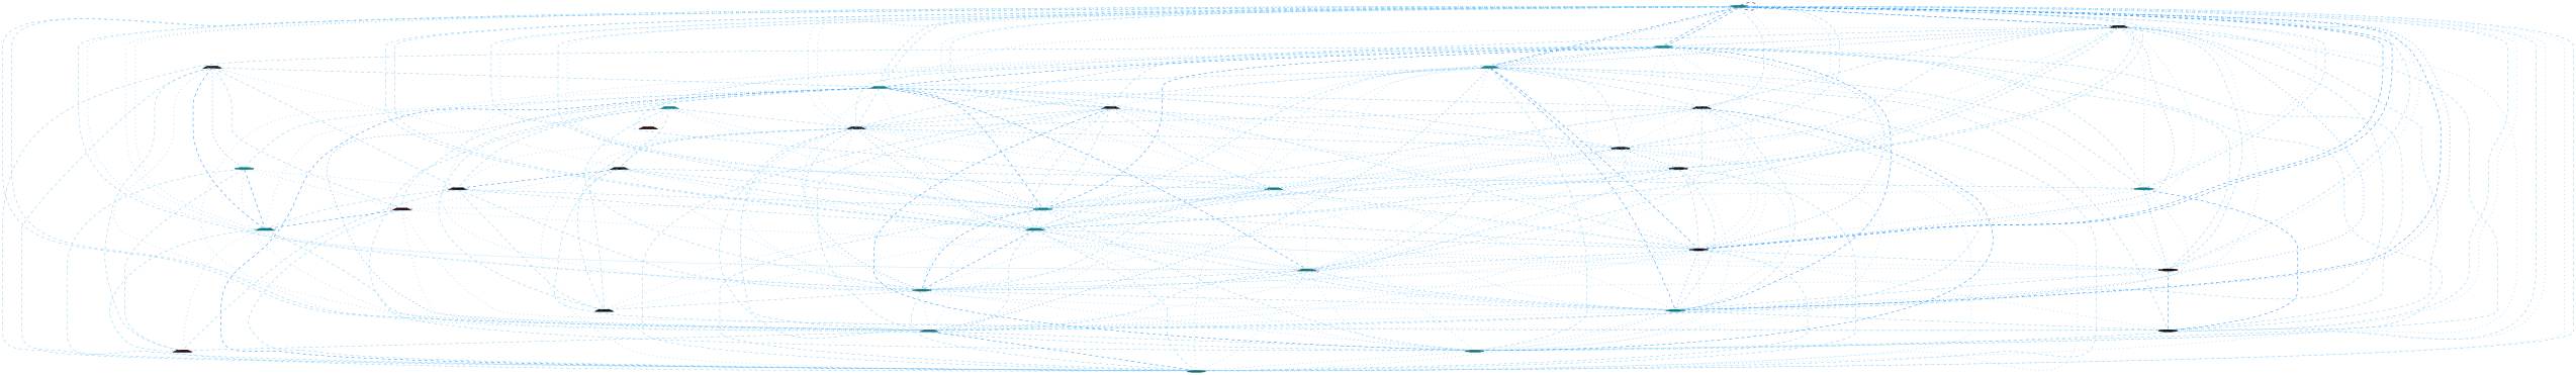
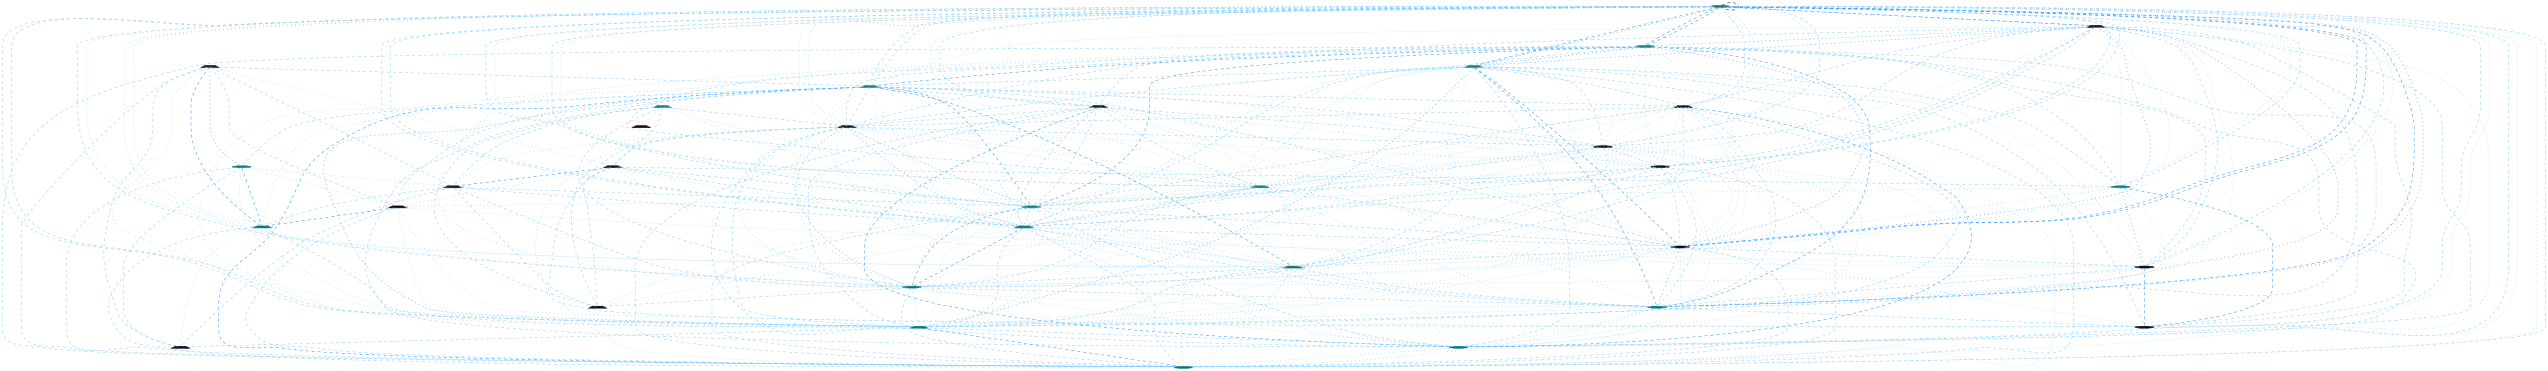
  graph {
    fontname="Roboto Condensed"
    node [color=teal fixedsize=true fontcolor="#8b7d6b" fontname="Roboto Condensed" fontsize=4 shape=trapezium style=filled]
    edge [color="#87cefa" fontname="Roboto Condensed" style=dashed w=1]
    "1_lower_rate_on_million " [height=.06 shape=octagon width=.5]
    "1_set_rate_on_refund " [color=black height=.06 width=.5]
    "1_plai_role_in_fuel " [color=black height=.06 width=.5]
    "1_reduc_rate_on_incom " [height=.06 shape=octagon width=.5]
    "1_be_rule_of_dai " [height=.06 width=.5]
    "1_have_rate_on_vote " [height=.06 width=.5]
    "1_reduc_rate_in_entitynam " [height=.06 width=.5]
    "0_earn_rate_for_period " [color=black height=.06 width=.5]
    "1_occupi_role_in_societi " [height=.06 shape=octagon width=.5]
    "0_charg_rate_for_insur " [color=black height=.06 width=.5]
    "1_underst_rate_of_growth " [color=black height=.06 width=.5]
    "1_plai_report_of_tension " [color=black height=.06 width=.5]
    "1_downsiz_role_of_parastat " [color=black height=.06 width=.5]
    "0_boost_rate_to_% " [color=black height=.06 shape=octagon width=.5]
    "1_scrutin_report_on_product " [height=.06 shape=octagon width=.5]
    "0_restor_rate_to_level " [color=black height=.06 shape=octagon width=.5]
    "0_cut_rate_by_point " [height=.06 width=.5]
    "1_reduc_rate_of_increas " [height=.06 shape=octagon width=.5]
    "0_ran_report_in_yearnum " [color=black fontcolor="#b22222" height=.06 width=.5]
    "0_ha_rate_on_morn " [color=black fontcolor="#b22222" height=.06 shape=octagon width=.5]
    "0_receiv_rate_from_entitynam " [fontcolor="#b22222" height=.06 width=.5]
    "0_stop_report_on_street " [color=black fontcolor="#b22222" height=.06 shape=octagon width=.5]
    "0_choos_rate_of_rebat " [fontcolor="#b22222" height=.06 shape=octagon width=.5]
    "0_have_rate_in_year " [fontcolor="#b22222" height=.06 width=.5]
    "0_assum_role_after_year " [color=black fontcolor="#b22222" height=.06 width=.5]
    "0_had_rate_for_yield " [fontcolor="#b22222" height=.06 shape=octagon width=.5]
    "0_hail_rule_as_victori " [color=black fontcolor="#b22222" height=.06 width=.5]
    "0_pai_rate_in_quarter " [fontcolor="#b22222" height=.06 shape=octagon width=.5]
    "1_compar_rate_of_group " [fontcolor="#2f4f4f" height=.06 width=.5]
    "1_downgrad_rate_on_debt " [fontcolor="#2f4f4f" height=.06 shape=octagon width=.5]
    "1_includ_report_on_trade " [color=black fontcolor="#2f4f4f" height=.06 shape=octagon width=.5]
    "1_portrai_role_in_yearnum " [fontcolor="#2f4f4f" height=.06 width=.5]
    "1_'s_risk_of_messag " [color=black fontcolor="#2f4f4f" height=.06 width=.5]
    subgraph sub_1 {
      "1_lower_rate_on_million "
      "1_set_rate_on_refund "
      "1_plai_role_in_fuel "
      "1_reduc_rate_on_incom "
      "1_be_rule_of_dai "
      "1_have_rate_on_vote "
      "1_reduc_rate_in_entitynam "
      "0_earn_rate_for_period "
      "1_occupi_role_in_societi "
      "0_charg_rate_for_insur "
      "1_underst_rate_of_growth "
      "1_plai_report_of_tension "
      "1_downsiz_role_of_parastat "
      "0_boost_rate_to_% "
      "1_scrutin_report_on_product "
      "0_restor_rate_to_level "
      "0_cut_rate_by_point "
      "1_reduc_rate_of_increas "
    }
    subgraph sub_2 {
      "0_ran_report_in_yearnum "
      "0_ha_rate_on_morn "
      "0_receiv_rate_from_entitynam "
      "0_stop_report_on_street "
      "0_choos_rate_of_rebat "
      "0_have_rate_in_year "
      "0_assum_role_after_year "
      "0_had_rate_for_yield "
      "0_hail_rule_as_victori "
      "0_pai_rate_in_quarter "
    }
    "1_lower_rate_on_million " -- "1_lower_rate_on_million " [color="#000080" w=4]
    "1_lower_rate_on_million " -- "1_set_rate_on_refund " [color="#1e90ff" style=dotted w=2]
    "1_lower_rate_on_million " -- "1_reduc_rate_on_incom " [color="#1e90ff" w=2]
    "1_lower_rate_on_million " -- "1_have_rate_on_vote " [color="#1e90ff" w=2]
    "1_lower_rate_on_million " -- "1_reduc_rate_in_entitynam "
    "1_lower_rate_on_million " -- "0_earn_rate_for_period "
    "1_lower_rate_on_million " -- "0_earn_rate_for_period " [style=dotted]
    "1_lower_rate_on_million " -- "0_charg_rate_for_insur " [style=dotted]
    "1_lower_rate_on_million " -- "0_charg_rate_for_insur "
    "1_lower_rate_on_million " -- "1_underst_rate_of_growth " [style=dotted]
    "1_lower_rate_on_million " -- "1_underst_rate_of_growth " [style=dotted]
    "1_lower_rate_on_million " -- "0_boost_rate_to_% " [style=dotted]
    "1_lower_rate_on_million " -- "0_boost_rate_to_% "
    "1_lower_rate_on_million " -- "1_scrutin_report_on_product " [style=dotted]
    "1_lower_rate_on_million " -- "1_scrutin_report_on_product "
    "1_lower_rate_on_million " -- "0_restor_rate_to_level "
    "1_lower_rate_on_million " -- "0_restor_rate_to_level "
    "1_lower_rate_on_million " -- "0_cut_rate_by_point "
    "1_lower_rate_on_million " -- "0_cut_rate_by_point " [style=dotted]
    "1_lower_rate_on_million " -- "1_reduc_rate_of_increas "
    "1_lower_rate_on_million " -- "1_reduc_rate_of_increas " [style=dotted]
    "1_lower_rate_on_million " -- "0_ha_rate_on_morn " [color="#1e90ff" w=2]
    "1_lower_rate_on_million " -- "0_ha_rate_on_morn " [color="#1e90ff" w=2]
    "1_lower_rate_on_million " -- "0_receiv_rate_from_entitynam " [style=dotted]
    "1_lower_rate_on_million " -- "0_receiv_rate_from_entitynam " [style=dotted]
    "1_lower_rate_on_million " -- "0_stop_report_on_street "
    "1_lower_rate_on_million " -- "0_stop_report_on_street " [style=dotted]
    "1_lower_rate_on_million " -- "0_choos_rate_of_rebat "
    "1_lower_rate_on_million " -- "0_choos_rate_of_rebat " [style=dotted]
    "1_lower_rate_on_million " -- "0_have_rate_in_year "
    "1_lower_rate_on_million " -- "0_have_rate_in_year "
    "1_lower_rate_on_million " -- "0_had_rate_for_yield "
    "1_lower_rate_on_million " -- "0_had_rate_for_yield " [style=dotted]
    "1_lower_rate_on_million " -- "0_pai_rate_in_quarter " [style=dotted]
    "1_lower_rate_on_million " -- "0_pai_rate_in_quarter "
    "1_lower_rate_on_million " -- "1_compar_rate_of_group "
    "1_lower_rate_on_million " -- "1_compar_rate_of_group "
    "1_lower_rate_on_million " -- "1_downgrad_rate_on_debt " [color="#1e90ff" w=2]
    "1_lower_rate_on_million " -- "1_downgrad_rate_on_debt " [color="#1e90ff" style=dotted w=2]
    "1_lower_rate_on_million " -- "1_includ_report_on_trade "
    "1_lower_rate_on_million " -- "1_includ_report_on_trade " [style=dotted]
    "1_set_rate_on_refund " -- "1_lower_rate_on_million " [color="#1e90ff" w=2]
    "1_set_rate_on_refund " -- "1_reduc_rate_on_incom " [color="#1e90ff" style=dotted w=2]
    "1_set_rate_on_refund " -- "1_have_rate_on_vote " [color="#1e90ff" style=dotted w=2]
    "1_set_rate_on_refund " -- "1_reduc_rate_in_entitynam " [style=dotted]
    "1_set_rate_on_refund " -- "0_earn_rate_for_period "
    "1_set_rate_on_refund " -- "1_underst_rate_of_growth "
    "1_set_rate_on_refund " -- "0_boost_rate_to_% "
    "1_set_rate_on_refund " -- "1_scrutin_report_on_product " [style=dotted]
-   "1_set_rate_on_refund " -- "0_restor_rate_to_level " [style=dotted]
+   "1_set_rate_on_refund " -- "0_restor_rate_to_level "
    "1_set_rate_on_refund " -- "0_cut_rate_by_point " [style=dotted]
    "1_set_rate_on_refund " -- "1_reduc_rate_of_increas "
    "1_set_rate_on_refund " -- "0_ha_rate_on_morn " [color="#1e90ff" style=dotted w=2]
    "1_set_rate_on_refund " -- "0_receiv_rate_from_entitynam " [style=dotted]
    "1_set_rate_on_refund " -- "0_stop_report_on_street "
    "1_set_rate_on_refund " -- "0_choos_rate_of_rebat " [style=dotted]
    "1_set_rate_on_refund " -- "0_have_rate_in_year "
    "1_set_rate_on_refund " -- "0_had_rate_for_yield "
    "1_set_rate_on_refund " -- "0_pai_rate_in_quarter " [style=dotted]
    "1_set_rate_on_refund " -- "1_compar_rate_of_group "
    "1_set_rate_on_refund " -- "1_downgrad_rate_on_debt " [color="#1e90ff" style=dotted w=2]
    "1_set_rate_on_refund " -- "1_includ_report_on_trade "
    "1_plai_role_in_fuel " -- "1_reduc_rate_in_entitynam "
    "1_plai_role_in_fuel " -- "1_occupi_role_in_societi " [color="#1e90ff" style=dotted w=2]
    "1_plai_role_in_fuel " -- "1_plai_report_of_tension " [style=dotted]
    "1_plai_role_in_fuel " -- "1_downsiz_role_of_parastat "
    "1_plai_role_in_fuel " -- "0_ran_report_in_yearnum "
    "1_plai_role_in_fuel " -- "0_have_rate_in_year " [style=dotted]
    "1_plai_role_in_fuel " -- "0_assum_role_after_year "
    "1_plai_role_in_fuel " -- "0_pai_rate_in_quarter "
    "1_plai_role_in_fuel " -- "1_portrai_role_in_yearnum " [color="#1e90ff" w=2]
    "1_reduc_rate_on_incom " -- "1_lower_rate_on_million " [color="#1e90ff" w=2]
    "1_reduc_rate_on_incom " -- "1_have_rate_on_vote " [color="#1e90ff" style=dotted w=2]
    "1_reduc_rate_on_incom " -- "1_reduc_rate_in_entitynam " [color="#1e90ff" w=2]
    "1_reduc_rate_on_incom " -- "0_earn_rate_for_period " [style=dotted]
    "1_reduc_rate_on_incom " -- "0_charg_rate_for_insur "
    "1_reduc_rate_on_incom " -- "1_underst_rate_of_growth "
    "1_reduc_rate_on_incom " -- "0_boost_rate_to_% " [style=dotted]
    "1_reduc_rate_on_incom " -- "1_scrutin_report_on_product "
    "1_reduc_rate_on_incom " -- "0_restor_rate_to_level " [style=dotted]
    "1_reduc_rate_on_incom " -- "0_cut_rate_by_point "
    "1_reduc_rate_on_incom " -- "1_reduc_rate_of_increas " [color="#1e90ff" w=2]
    "1_reduc_rate_on_incom " -- "0_ha_rate_on_morn " [color="#1e90ff" style=dotted w=2]
    "1_reduc_rate_on_incom " -- "0_receiv_rate_from_entitynam " [style=dotted]
    "1_reduc_rate_on_incom " -- "0_stop_report_on_street "
    "1_reduc_rate_on_incom " -- "0_choos_rate_of_rebat " [style=dotted]
    "1_reduc_rate_on_incom " -- "0_have_rate_in_year " [style=dotted]
    "1_reduc_rate_on_incom " -- "0_had_rate_for_yield "
    "1_reduc_rate_on_incom " -- "0_pai_rate_in_quarter "
    "1_reduc_rate_on_incom " -- "1_compar_rate_of_group "
    "1_reduc_rate_on_incom " -- "1_downgrad_rate_on_debt " [color="#1e90ff" w=2]
    "1_reduc_rate_on_incom " -- "1_includ_report_on_trade "
    "1_be_rule_of_dai " -- "1_underst_rate_of_growth "
    "1_be_rule_of_dai " -- "1_plai_report_of_tension "
    "1_be_rule_of_dai " -- "1_downsiz_role_of_parastat "
    "1_be_rule_of_dai " -- "1_reduc_rate_of_increas " [style=dotted]
    "1_be_rule_of_dai " -- "0_choos_rate_of_rebat "
    "1_be_rule_of_dai " -- "0_hail_rule_as_victori " [style=dotted]
    "1_be_rule_of_dai " -- "1_compar_rate_of_group " [style=dotted]
    "1_be_rule_of_dai " -- "1_'s_risk_of_messag "
    "1_have_rate_on_vote " -- "1_lower_rate_on_million " [color="#1e90ff" style=dotted w=2]
    "1_have_rate_on_vote " -- "1_reduc_rate_in_entitynam "
    "1_have_rate_on_vote " -- "0_earn_rate_for_period "
    "1_have_rate_on_vote " -- "0_charg_rate_for_insur " [style=dotted]
    "1_have_rate_on_vote " -- "1_underst_rate_of_growth "
    "1_have_rate_on_vote " -- "0_boost_rate_to_% "
    "1_have_rate_on_vote " -- "1_scrutin_report_on_product "
    "1_have_rate_on_vote " -- "0_restor_rate_to_level " [style=dotted]
    "1_have_rate_on_vote " -- "0_cut_rate_by_point " [style=dotted]
    "1_have_rate_on_vote " -- "1_reduc_rate_of_increas " [style=dotted]
    "1_have_rate_on_vote " -- "0_ha_rate_on_morn " [color="#1e90ff" w=2]
    "1_have_rate_on_vote " -- "0_receiv_rate_from_entitynam " [style=dotted]
    "1_have_rate_on_vote " -- "0_stop_report_on_street " [style=dotted]
    "1_have_rate_on_vote " -- "0_choos_rate_of_rebat " [style=dotted]
    "1_have_rate_on_vote " -- "0_have_rate_in_year " [color="#1e90ff" style=dotted w=2]
    "1_have_rate_on_vote " -- "0_had_rate_for_yield "
    "1_have_rate_on_vote " -- "0_pai_rate_in_quarter "
    "1_have_rate_on_vote " -- "1_compar_rate_of_group " [style=dotted]
    "1_have_rate_on_vote " -- "1_downgrad_rate_on_debt " [color="#1e90ff" w=2]
    "1_have_rate_on_vote " -- "1_includ_report_on_trade "
    "1_reduc_rate_in_entitynam " -- "1_lower_rate_on_million "
    "1_reduc_rate_in_entitynam " -- "0_earn_rate_for_period "
    "1_reduc_rate_in_entitynam " -- "1_occupi_role_in_societi "
    "1_reduc_rate_in_entitynam " -- "0_charg_rate_for_insur "
    "1_reduc_rate_in_entitynam " -- "1_underst_rate_of_growth "
    "1_reduc_rate_in_entitynam " -- "0_boost_rate_to_% "
    "1_reduc_rate_in_entitynam " -- "0_restor_rate_to_level " [style=dotted]
    "1_reduc_rate_in_entitynam " -- "0_cut_rate_by_point " [style=dotted]
    "1_reduc_rate_in_entitynam " -- "1_reduc_rate_of_increas " [color="#1e90ff" w=2]
    "1_reduc_rate_in_entitynam " -- "0_ran_report_in_yearnum "
    "1_reduc_rate_in_entitynam " -- "0_ha_rate_on_morn "
    "1_reduc_rate_in_entitynam " -- "0_receiv_rate_from_entitynam " [color="#1e90ff" w=2]
    "1_reduc_rate_in_entitynam " -- "0_choos_rate_of_rebat " [style=dotted]
    "1_reduc_rate_in_entitynam " -- "0_have_rate_in_year " [color="#1e90ff" style=dotted w=2]
    "1_reduc_rate_in_entitynam " -- "0_had_rate_for_yield "
    "1_reduc_rate_in_entitynam " -- "0_pai_rate_in_quarter " [color="#1e90ff" w=2]
    "1_reduc_rate_in_entitynam " -- "1_compar_rate_of_group " [style=dotted]
    "1_reduc_rate_in_entitynam " -- "1_downgrad_rate_on_debt " [style=dotted]
    "1_reduc_rate_in_entitynam " -- "1_portrai_role_in_yearnum " [style=dotted]
    "0_earn_rate_for_period " -- "1_underst_rate_of_growth "
    "0_earn_rate_for_period " -- "0_boost_rate_to_% " [style=dotted]
    "0_earn_rate_for_period " -- "0_restor_rate_to_level " [style=dotted]
    "0_earn_rate_for_period " -- "0_cut_rate_by_point " [style=dotted]
    "0_earn_rate_for_period " -- "1_reduc_rate_of_increas "
    "0_earn_rate_for_period " -- "0_ha_rate_on_morn " [style=dotted]
    "0_earn_rate_for_period " -- "0_receiv_rate_from_entitynam "
    "0_earn_rate_for_period " -- "0_choos_rate_of_rebat " [style=dotted]
    "0_earn_rate_for_period " -- "0_have_rate_in_year "
    "0_earn_rate_for_period " -- "0_had_rate_for_yield " [color="#1e90ff" w=2]
    "0_earn_rate_for_period " -- "0_pai_rate_in_quarter " [style=dotted]
    "0_earn_rate_for_period " -- "1_compar_rate_of_group " [style=dotted]
    "0_earn_rate_for_period " -- "1_downgrad_rate_on_debt "
    "1_occupi_role_in_societi " -- "1_downsiz_role_of_parastat " [style=dotted]
    "1_occupi_role_in_societi " -- "0_ran_report_in_yearnum " [style=dotted]
    "1_occupi_role_in_societi " -- "0_have_rate_in_year " [style=dotted]
    "1_occupi_role_in_societi " -- "0_assum_role_after_year "
    "1_occupi_role_in_societi " -- "0_pai_rate_in_quarter "
    "1_occupi_role_in_societi " -- "1_portrai_role_in_yearnum " [color="#1e90ff" w=2]
    "0_charg_rate_for_insur " -- "1_underst_rate_of_growth "
    "0_charg_rate_for_insur " -- "0_boost_rate_to_% "
    "0_charg_rate_for_insur " -- "0_restor_rate_to_level " [style=dotted]
    "0_charg_rate_for_insur " -- "0_cut_rate_by_point "
    "0_charg_rate_for_insur " -- "1_reduc_rate_of_increas "
    "0_charg_rate_for_insur " -- "0_ha_rate_on_morn " [style=dotted]
    "0_charg_rate_for_insur " -- "0_receiv_rate_from_entitynam " [style=dotted]
    "0_charg_rate_for_insur " -- "0_choos_rate_of_rebat " [style=dotted]
    "0_charg_rate_for_insur " -- "0_have_rate_in_year "
    "0_charg_rate_for_insur " -- "0_had_rate_for_yield " [color="#1e90ff" w=2]
    "0_charg_rate_for_insur " -- "0_pai_rate_in_quarter "
    "0_charg_rate_for_insur " -- "1_compar_rate_of_group "
    "0_charg_rate_for_insur " -- "1_downgrad_rate_on_debt " [style=dotted]
    "1_underst_rate_of_growth " -- "1_plai_report_of_tension "
    "1_underst_rate_of_growth " -- "1_downsiz_role_of_parastat " [style=dotted]
    "1_underst_rate_of_growth " -- "0_boost_rate_to_% "
    "1_underst_rate_of_growth " -- "0_restor_rate_to_level " [style=dotted]
    "1_underst_rate_of_growth " -- "0_cut_rate_by_point " [style=dotted]
    "1_underst_rate_of_growth " -- "1_reduc_rate_of_increas " [color="#1e90ff" style=dotted w=2]
    "1_underst_rate_of_growth " -- "0_ha_rate_on_morn " [style=dotted]
    "1_underst_rate_of_growth " -- "0_receiv_rate_from_entitynam " [style=dotted]
    "1_underst_rate_of_growth " -- "0_choos_rate_of_rebat " [color="#1e90ff" style=dotted w=2]
    "1_underst_rate_of_growth " -- "0_have_rate_in_year "
    "1_underst_rate_of_growth " -- "0_had_rate_for_yield "
    "1_underst_rate_of_growth " -- "0_pai_rate_in_quarter " [style=dotted]
    "1_underst_rate_of_growth " -- "1_compar_rate_of_group " [color="#1e90ff" style=dotted w=2]
    "1_underst_rate_of_growth " -- "1_downgrad_rate_on_debt " [style=dotted]
    "1_underst_rate_of_growth " -- "1_'s_risk_of_messag "
    "1_plai_report_of_tension " -- "1_downsiz_role_of_parastat " [color="#1e90ff"]
    "1_plai_report_of_tension " -- "1_scrutin_report_on_product "
    "1_plai_report_of_tension " -- "1_reduc_rate_of_increas "
    "1_plai_report_of_tension " -- "0_ran_report_in_yearnum " [style=dotted]
    "1_plai_report_of_tension " -- "0_stop_report_on_street " [style=dotted]
    "1_plai_report_of_tension " -- "0_choos_rate_of_rebat " [style=dotted]
    "1_plai_report_of_tension " -- "1_compar_rate_of_group "
    "1_plai_report_of_tension " -- "1_includ_report_on_trade "
    "1_plai_report_of_tension " -- "1_'s_risk_of_messag "
    "1_downsiz_role_of_parastat " -- "1_reduc_rate_of_increas "
    "1_downsiz_role_of_parastat " -- "0_choos_rate_of_rebat "
    "1_downsiz_role_of_parastat " -- "0_assum_role_after_year "
    "1_downsiz_role_of_parastat " -- "1_compar_rate_of_group "
    "1_downsiz_role_of_parastat " -- "1_portrai_role_in_yearnum "
    "1_downsiz_role_of_parastat " -- "1_'s_risk_of_messag "
    "0_boost_rate_to_% " -- "0_restor_rate_to_level " [color="#1e90ff" style=dotted w=2]
    "0_boost_rate_to_% " -- "0_cut_rate_by_point " [style=dotted]
    "0_boost_rate_to_% " -- "1_reduc_rate_of_increas " [style=dotted]
    "0_boost_rate_to_% " -- "0_ha_rate_on_morn " [style=dotted]
    "0_boost_rate_to_% " -- "0_receiv_rate_from_entitynam "
    "0_boost_rate_to_% " -- "0_choos_rate_of_rebat " [style=dotted]
    "0_boost_rate_to_% " -- "0_have_rate_in_year " [style=dotted]
    "0_boost_rate_to_% " -- "0_had_rate_for_yield " [style=dotted]
    "0_boost_rate_to_% " -- "0_pai_rate_in_quarter " [style=dotted]
    "0_boost_rate_to_% " -- "1_compar_rate_of_group "
    "0_boost_rate_to_% " -- "1_downgrad_rate_on_debt " [style=dotted]
    "1_scrutin_report_on_product " -- "0_ran_report_in_yearnum " [style=dotted]
    "1_scrutin_report_on_product " -- "0_ha_rate_on_morn " [style=dotted]
    "1_scrutin_report_on_product " -- "0_stop_report_on_street " [color="#1e90ff" style=dotted w=2]
    "1_scrutin_report_on_product " -- "1_downgrad_rate_on_debt " [style=dotted]
    "1_scrutin_report_on_product " -- "1_includ_report_on_trade " [color="#1e90ff" w=2]
    "0_restor_rate_to_level " -- "0_cut_rate_by_point " [style=dotted]
    "0_restor_rate_to_level " -- "1_reduc_rate_of_increas "
    "0_restor_rate_to_level " -- "0_ha_rate_on_morn "
    "0_restor_rate_to_level " -- "0_receiv_rate_from_entitynam " [style=dotted]
    "0_restor_rate_to_level " -- "0_choos_rate_of_rebat "
    "0_restor_rate_to_level " -- "0_have_rate_in_year " [style=dotted]
    "0_restor_rate_to_level " -- "0_had_rate_for_yield " [style=dotted]
    "0_restor_rate_to_level " -- "0_pai_rate_in_quarter "
    "0_restor_rate_to_level " -- "1_compar_rate_of_group "
    "0_restor_rate_to_level " -- "1_downgrad_rate_on_debt "
    "0_cut_rate_by_point " -- "1_reduc_rate_of_increas " [style=dotted]
    "0_cut_rate_by_point " -- "0_ha_rate_on_morn "
    "0_cut_rate_by_point " -- "0_receiv_rate_from_entitynam " [style=dotted]
    "0_cut_rate_by_point " -- "0_choos_rate_of_rebat "
    "0_cut_rate_by_point " -- "0_have_rate_in_year " [style=dotted]
    "0_cut_rate_by_point " -- "0_had_rate_for_yield " [style=dotted]
    "0_cut_rate_by_point " -- "0_pai_rate_in_quarter " [style=dotted]
    "0_cut_rate_by_point " -- "1_compar_rate_of_group "
    "0_cut_rate_by_point " -- "1_downgrad_rate_on_debt " [style=dotted]
    "1_reduc_rate_of_increas " -- "0_ha_rate_on_morn "
    "1_reduc_rate_of_increas " -- "0_receiv_rate_from_entitynam " [style=dotted]
    "1_reduc_rate_of_increas " -- "0_choos_rate_of_rebat " [color="#1e90ff" w=2]
    "1_reduc_rate_of_increas " -- "0_have_rate_in_year " [style=dotted]
    "1_reduc_rate_of_increas " -- "0_had_rate_for_yield "
    "1_reduc_rate_of_increas " -- "0_pai_rate_in_quarter "
    "1_reduc_rate_of_increas " -- "1_compar_rate_of_group " [color="#1e90ff" style=dotted w=2]
    "1_reduc_rate_of_increas " -- "1_downgrad_rate_on_debt " [style=dotted]
    "1_reduc_rate_of_increas " -- "1_'s_risk_of_messag " [style=dotted]
    "0_ran_report_in_yearnum " -- "0_stop_report_on_street " [style=dotted]
    "0_ran_report_in_yearnum " -- "0_have_rate_in_year " [style=dotted]
    "0_ran_report_in_yearnum " -- "0_pai_rate_in_quarter "
    "0_ran_report_in_yearnum " -- "1_includ_report_on_trade " [style=dotted]
    "0_ran_report_in_yearnum " -- "1_portrai_role_in_yearnum " [color="#1e90ff" w=2]
    "0_ha_rate_on_morn " -- "0_receiv_rate_from_entitynam "
    "0_ha_rate_on_morn " -- "0_stop_report_on_street "
    "0_ha_rate_on_morn " -- "0_choos_rate_of_rebat " [style=dotted]
    "0_ha_rate_on_morn " -- "0_have_rate_in_year " [style=dotted]
    "0_ha_rate_on_morn " -- "0_had_rate_for_yield " [style=dotted]
    "0_ha_rate_on_morn " -- "0_pai_rate_in_quarter "
    "0_ha_rate_on_morn " -- "1_downgrad_rate_on_debt " [color="#1e90ff" style=dotted w=2]
    "0_ha_rate_on_morn " -- "1_includ_report_on_trade " [style=dotted]
    "0_receiv_rate_from_entitynam " -- "0_choos_rate_of_rebat "
    "0_receiv_rate_from_entitynam " -- "0_have_rate_in_year "
    "0_receiv_rate_from_entitynam " -- "0_had_rate_for_yield " [style=dotted]
    "0_receiv_rate_from_entitynam " -- "0_pai_rate_in_quarter " [style=dotted]
    "0_receiv_rate_from_entitynam " -- "1_downgrad_rate_on_debt "
    "0_stop_report_on_street " -- "1_downgrad_rate_on_debt "
    "0_stop_report_on_street " -- "1_includ_report_on_trade " [color="#1e90ff" w=2]
    "0_choos_rate_of_rebat " -- "0_have_rate_in_year " [style=dotted]
    "0_choos_rate_of_rebat " -- "0_had_rate_for_yield " [style=dotted]
    "0_choos_rate_of_rebat " -- "0_pai_rate_in_quarter "
    "0_choos_rate_of_rebat " -- "1_downgrad_rate_on_debt "
    "0_choos_rate_of_rebat " -- "1_'s_risk_of_messag "
    "0_have_rate_in_year " -- "0_assum_role_after_year "
    "0_have_rate_in_year " -- "0_had_rate_for_yield "
    "0_have_rate_in_year " -- "0_pai_rate_in_quarter " [color="#1e90ff" w=2]
    "0_had_rate_for_yield " -- "0_pai_rate_in_quarter " [style=dotted]
    "1_compar_rate_of_group " -- "0_ha_rate_on_morn "
    "1_compar_rate_of_group " -- "0_receiv_rate_from_entitynam " [style=dotted]
    "1_compar_rate_of_group " -- "0_choos_rate_of_rebat " [color="#1e90ff" w=2]
    "1_compar_rate_of_group " -- "0_have_rate_in_year "
    "1_compar_rate_of_group " -- "0_had_rate_for_yield " [style=dotted]
    "1_compar_rate_of_group " -- "0_pai_rate_in_quarter "
    "1_compar_rate_of_group " -- "1_downgrad_rate_on_debt "
    "1_compar_rate_of_group " -- "1_'s_risk_of_messag " [style=dotted]
    "1_downgrad_rate_on_debt " -- "0_have_rate_in_year " [style=dotted]
    "1_downgrad_rate_on_debt " -- "0_had_rate_for_yield " [style=dotted]
    "1_downgrad_rate_on_debt " -- "0_pai_rate_in_quarter " [style=dotted]
    "1_downgrad_rate_on_debt " -- "1_includ_report_on_trade "
    "1_portrai_role_in_yearnum " -- "0_have_rate_in_year "
    "1_portrai_role_in_yearnum " -- "0_assum_role_after_year " [style=dotted]
    "1_portrai_role_in_yearnum " -- "0_pai_rate_in_quarter "
  }
